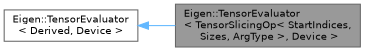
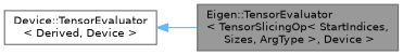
  digraph {
    rankdir=LR
    node [color=gray40 fontname=Helvetica fontsize=10 shape=box style=filled]
    n1 [fillcolor=grey60 fontcolor=black height=0.2 label="Eigen::TensorEvaluator\l\< TensorSlicingOp\< StartIndices,\l Sizes, ArgType \>, Device \>" width=0.4]
-   n2 [fillcolor=white height=0.2 label="Eigen::TensorEvaluator\l\< Derived, Device \>" width=0.4]
+   n2 [fillcolor=white height=0.2 label="Device::TensorEvaluator\l\< Derived, Device \>" width=0.4]
    n2 -> n1 [color=steelblue1 dir=back fontname=Helvetica fontsize=10 labelfontname=Helvetica labelfontsize=10 style=solid]
  }
